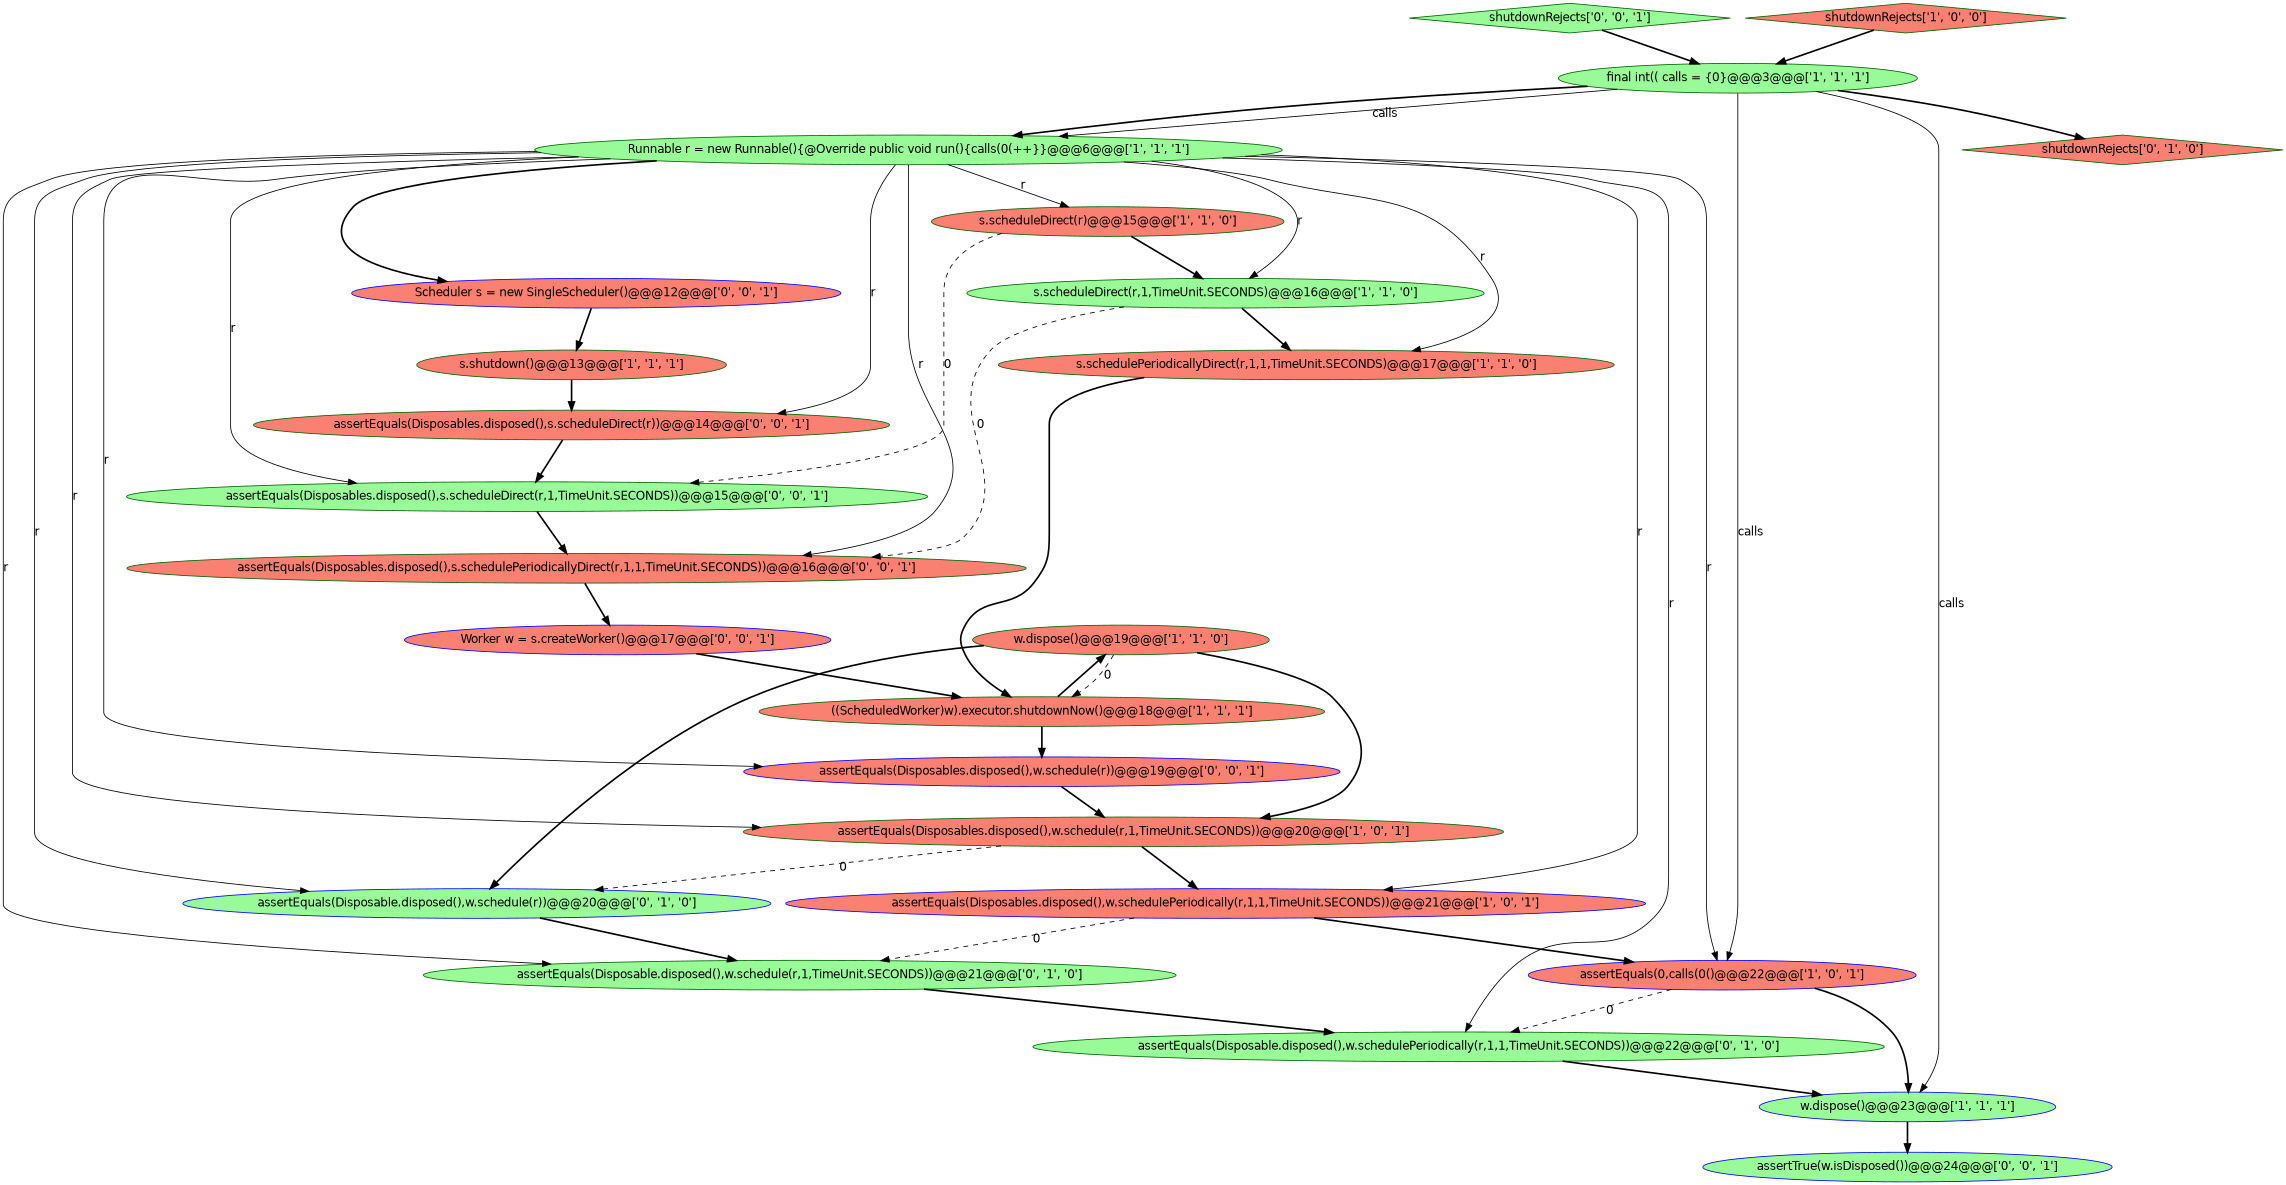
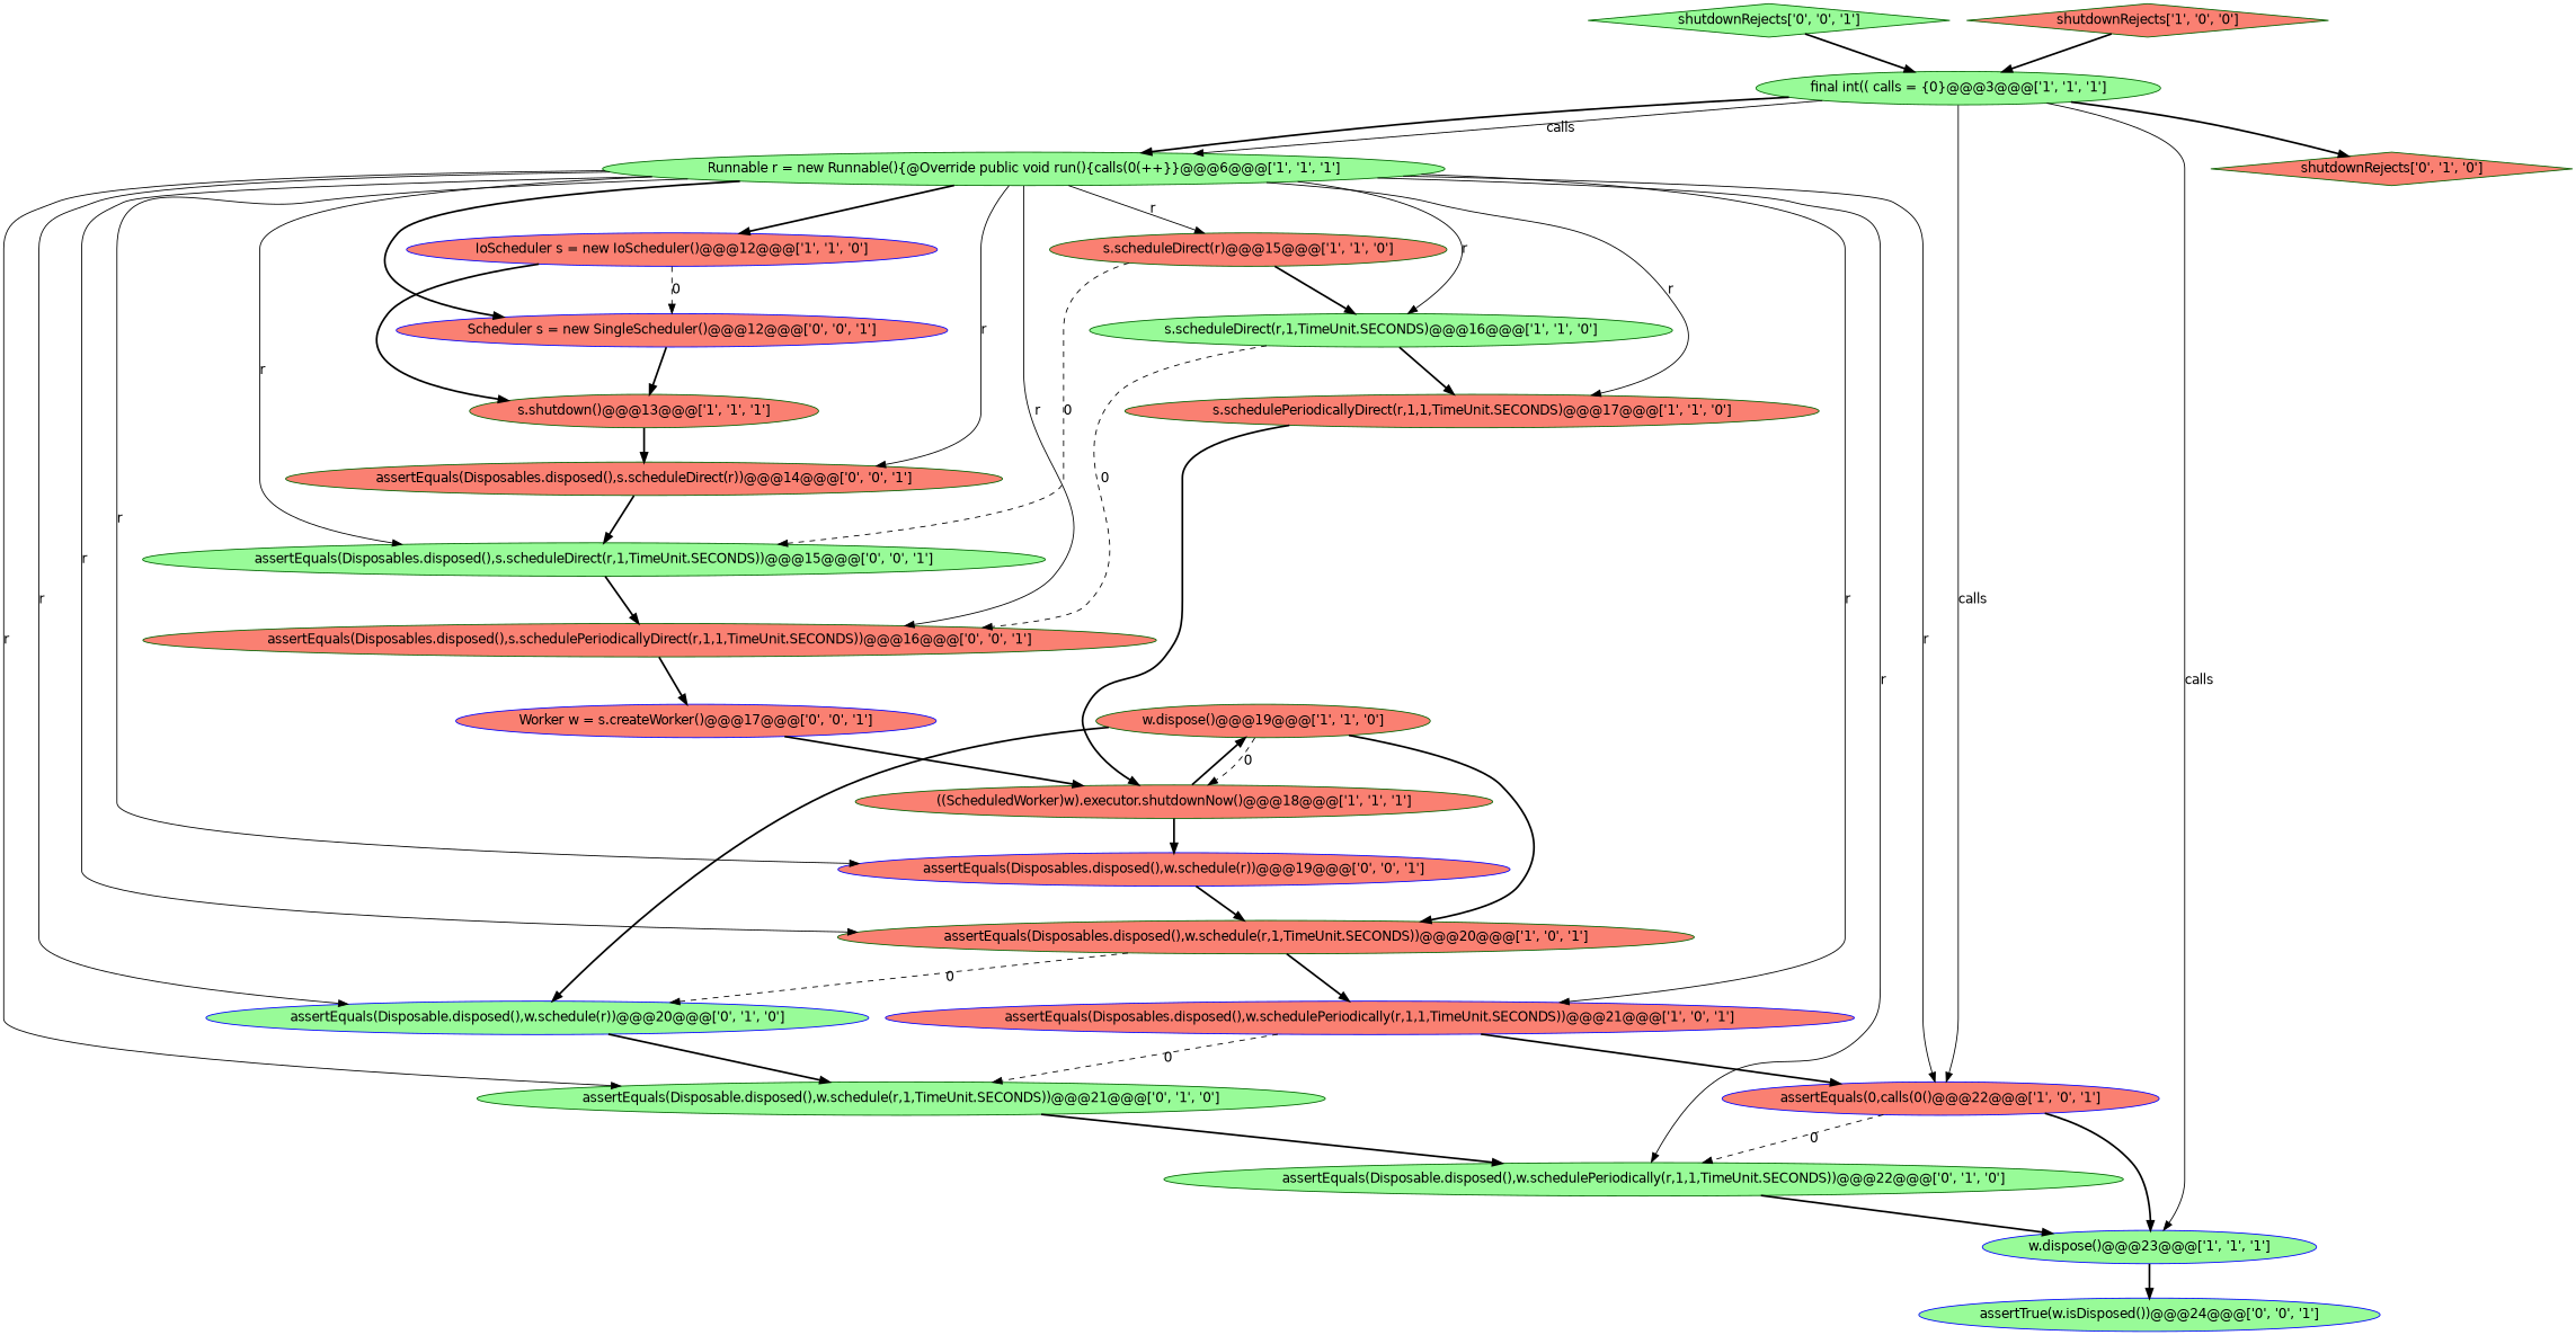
  digraph {
    fontname="DejaVu Sans"
    node [color=darkgreen fillcolor=salmon fontname="DejaVu Sans" shape=ellipse style=filled]
    edge [fontname="DejaVu Sans" style=bold]
    n1 [color=blue label="assertEquals(0,calls(0()@@@22@@@['1', '0', '1']"]
    n2 [color=blue fillcolor=palegreen label="w.dispose()@@@23@@@['1', '1', '1']"]
    n3 [fillcolor=palegreen label="assertEquals(Disposable.disposed(),w.schedulePeriodically(r,1,1,TimeUnit.SECONDS))@@@22@@@['0', '1', '0']"]
    n4 [color=blue fillcolor=palegreen label="assertTrue(w.isDisposed())@@@24@@@['0', '0', '1']"]
    n5 [label="s.scheduleDirect(r)@@@15@@@['1', '1', '0']"]
    n6 [fillcolor=palegreen label="s.scheduleDirect(r,1,TimeUnit.SECONDS)@@@16@@@['1', '1', '0']"]
    n7 [fillcolor=palegreen label="assertEquals(Disposables.disposed(),s.scheduleDirect(r,1,TimeUnit.SECONDS))@@@15@@@['0', '0', '1']"]
    n8 [label="assertEquals(Disposables.disposed(),s.scheduleDirect(r))@@@14@@@['0', '0', '1']"]
    n9 [label="assertEquals(Disposables.disposed(),s.schedulePeriodicallyDirect(r,1,1,TimeUnit.SECONDS))@@@16@@@['0', '0', '1']"]
    n10 [label="s.schedulePeriodicallyDirect(r,1,1,TimeUnit.SECONDS)@@@17@@@['1', '1', '0']"]
    n11 [color=blue label="Worker w = s.createWorker()@@@17@@@['0', '0', '1']"]
    n12 [label="((ScheduledWorker)w).executor.shutdownNow()@@@18@@@['1', '1', '1']"]
    n13 [label="s.shutdown()@@@13@@@['1', '1', '1']"]
    n14 [label="w.dispose()@@@19@@@['1', '1', '0']"]
    n15 [color=blue fillcolor=palegreen label="assertEquals(Disposable.disposed(),w.schedule(r))@@@20@@@['0', '1', '0']"]
    n16 [label="assertEquals(Disposables.disposed(),w.schedule(r,1,TimeUnit.SECONDS))@@@20@@@['1', '0', '1']"]
    n17 [fillcolor=palegreen label="assertEquals(Disposable.disposed(),w.schedule(r,1,TimeUnit.SECONDS))@@@21@@@['0', '1', '0']"]
    n18 [color=blue label="assertEquals(Disposables.disposed(),w.schedulePeriodically(r,1,1,TimeUnit.SECONDS))@@@21@@@['1', '0', '1']"]
    n19 [color=blue label="assertEquals(Disposables.disposed(),w.schedule(r))@@@19@@@['0', '0', '1']"]
    n20 [label="shutdownRejects['0', '1', '0']" shape=diamond]
    n21 [fillcolor=palegreen label="final int(( calls = {0}@@@3@@@['1', '1', '1']"]
    n22 [fillcolor=palegreen label="Runnable r = new Runnable(){@Override public void run(){calls(0(++}}@@@6@@@['1', '1', '1']"]
    n23 [fillcolor=palegreen label="shutdownRejects['0', '0', '1']" shape=diamond]
    n24 [label="shutdownRejects['1', '0', '0']" shape=diamond]
    n25 [color=blue label="Scheduler s = new SingleScheduler()@@@12@@@['0', '0', '1']"]
+   n26 [color=blue label="IoScheduler s = new IoScheduler()@@@12@@@['1', '1', '0']"]
    n1 -> n2
    n1 -> n3 [label=0 style=dashed]
    n2 -> n4
    n3 -> n2
    n5 -> n6
    n5 -> n7 [label=0 style=dashed]
    n6 -> n9 [label=0 style=dashed]
    n6 -> n10
    n7 -> n9
    n8 -> n7
    n9 -> n11
    n10 -> n12
    n11 -> n12
    n12 -> n14
    n12 -> n19
    n13 -> n8
    n14 -> n12 [label=0 style=dashed]
    n14 -> n15
    n14 -> n16
    n15 -> n17
    n16 -> n15 [label=0 style=dashed]
    n16 -> n18
    n17 -> n3
    n18 -> n1
    n18 -> n17 [label=0 style=dashed]
    n19 -> n16
    n21 -> n1 [label=calls style=solid]
    n21 -> n2 [label=calls style=solid]
    n21 -> n20
    n21 -> n22 [label=calls style=solid]
    n21 -> n22
    n22 -> n1 [label=r style=solid]
    n22 -> n3 [label=r style=solid]
    n22 -> n5 [label=r style=solid]
    n22 -> n6 [label=r style=solid]
    n22 -> n7 [label=r style=solid]
    n22 -> n8 [label=r style=solid]
    n22 -> n9 [label=r style=solid]
    n22 -> n10 [label=r style=solid]
    n22 -> n15 [label=r style=solid]
    n22 -> n16 [label=r style=solid]
    n22 -> n17 [label=r style=solid]
    n22 -> n18 [label=r style=solid]
    n22 -> n19 [label=r style=solid]
    n22 -> n25
+   n22 -> n26
    n23 -> n21
    n24 -> n21
    n25 -> n13
+   n26 -> n13
+   n26 -> n25 [label=0 style=dashed]
  }
